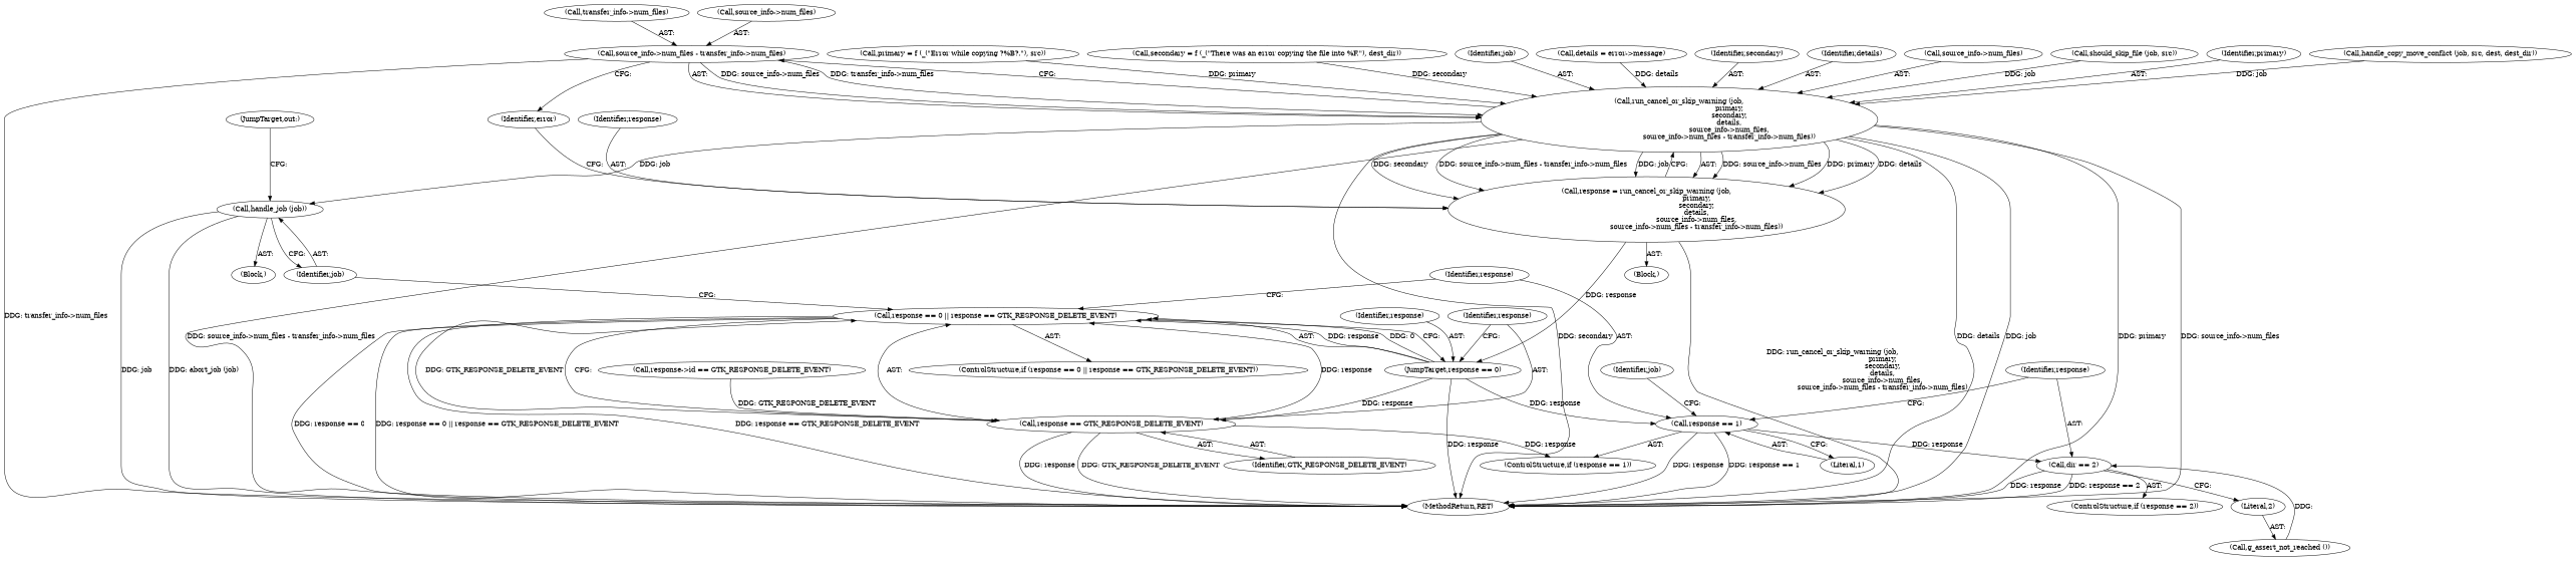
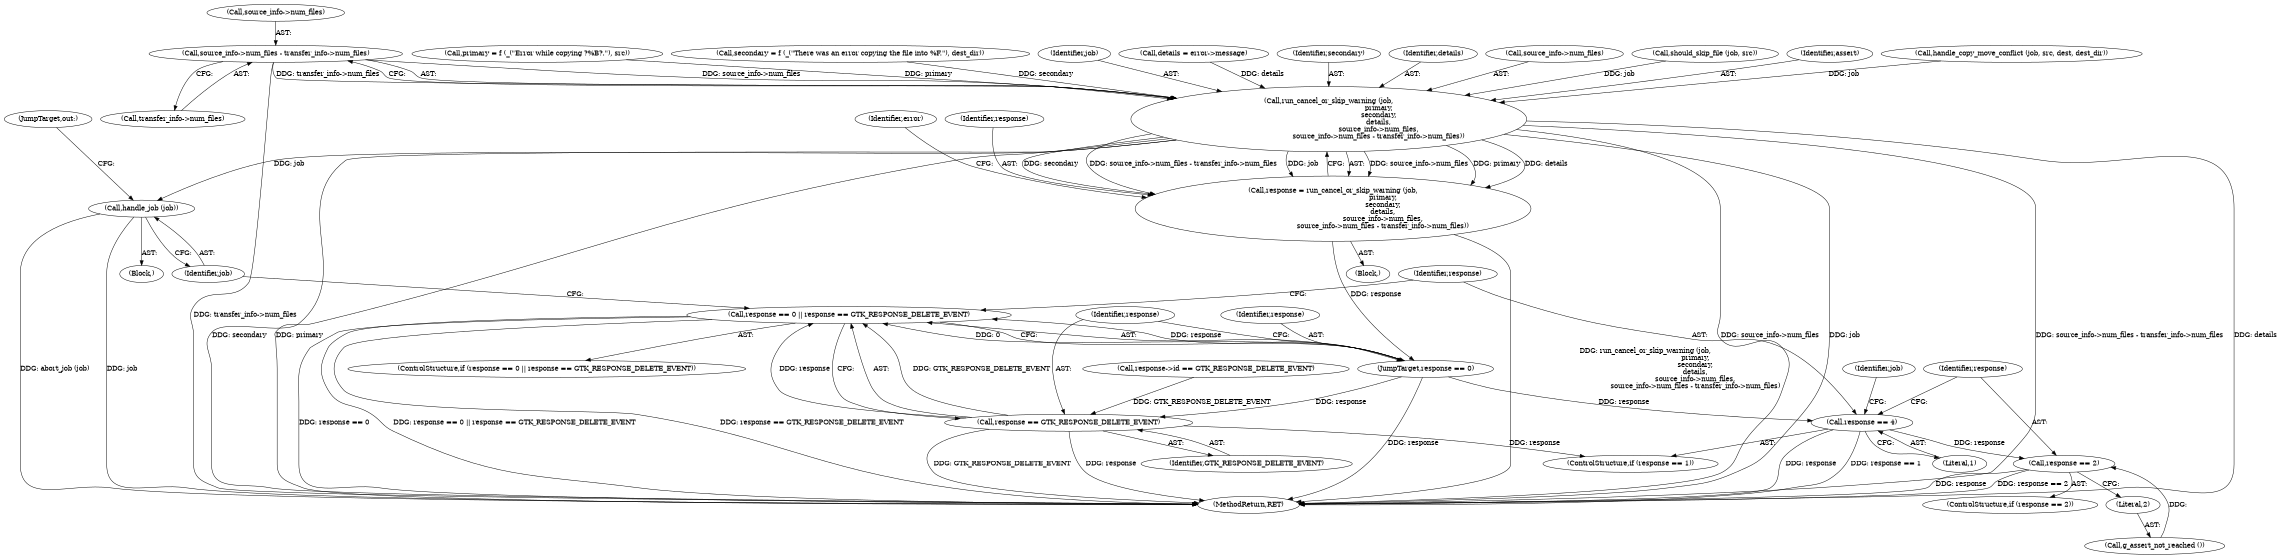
  digraph {
    n1 [label="(Call,source_info->num_files - transfer_info->num_files)"]
    n2 [label="(Call,run_cancel_or_skip_warning (job,\n                                               primary,\n                                               secondary,\n                                               details,\n                                               source_info->num_files,\n                                               source_info->num_files - transfer_info->num_files))"]
    n3 [label="(Call,transfer_info->num_files)"]
    n4 [label="(MethodReturn,RET)"]
    n5 [label="(Call,response = run_cancel_or_skip_warning (job,\n                                               primary,\n                                               secondary,\n                                               details,\n                                               source_info->num_files,\n                                               source_info->num_files - transfer_info->num_files))"]
    n6 [label="(Call,handle_job (job))"]
    n7 [label="(JumpTarget,response == 0)"]
    n8 [label="(Block,)"]
    n9 [label="(Identifier,job)"]
    n10 [label="(Block,)"]
    n11 [label="(Call,response == 0 || response == GTK_RESPONSE_DELETE_EVENT)"]
    n12 [label="(Call,response == GTK_RESPONSE_DELETE_EVENT)"]
-   n13 [label="(Call,response == 1)"]
+   n13 [label="(Call,response == 4)"]
    n14 [label="(ControlStructure,if (response == 0 || response == GTK_RESPONSE_DELETE_EVENT))"]
    n15 [label="(Identifier,GTK_RESPONSE_DELETE_EVENT)"]
    n16 [label="(ControlStructure,if (response == 1))"]
-   n17 [label="(Call,dir == 2)"]
+   n17 [label="(Call,response == 2)"]
    n18 [label="(Literal,1)"]
    n19 [label="(ControlStructure,if (response == 2))"]
    n20 [label="(Literal,2)"]
    n21 [label="(Call,g_assert_not_reached ())"]
    n22 [label="(Call,primary = f (_(\"Error while copying ?%B?.\"), src))"]
    n23 [label="(Identifier,response)"]
    n24 [label="(Call,secondary = f (_(\"There was an error copying the file into %F.\"), dest_dir))"]
    n25 [label="(Identifier,job)"]
    n26 [label="(Call,details = error->message)"]
    n27 [label="(Identifier,error)"]
    n28 [label="(Identifier,response)"]
    n29 [label="(Identifier,response)"]
    n30 [label="(Identifier,response)"]
    n31 [label="(Identifier,response)"]
    n32 [label="(Identifier,secondary)"]
    n33 [label="(Identifier,details)"]
    n34 [label="(Call,source_info->num_files)"]
    n35 [label="(Call,should_skip_file (job, src))"]
-   n36 [label="(Identifier,primary)"]
+   n36 [label="(Identifier,assert)"]
    n37 [label="(Call,handle_copy_move_conflict (job, src, dest, dest_dir))"]
    n38 [label="(Identifier,job)"]
    n39 [label="(JumpTarget,out:)"]
    n40 [label="(Call,response->id == GTK_RESPONSE_DELETE_EVENT)"]
    n41 [label="(Call,source_info->num_files)"]
    n1 -> n2 [label="AST: "]
    n1 -> n2 [label="DDG: source_info->num_files"]
    n1 -> n2 [label="DDG: transfer_info->num_files"]
-   n1 -> n27 [label="CFG: "]
+   n1 -> n3 [label="CFG: "]
    n1 -> n4 [label="DDG: transfer_info->num_files"]
    n2 -> n1 [label="CFG: "]
    n2 -> n4 [label="DDG: secondary"]
    n2 -> n4 [label="DDG: primary"]
    n2 -> n4 [label="DDG: source_info->num_files"]
    n2 -> n4 [label="DDG: details"]
    n2 -> n4 [label="DDG: job"]
    n2 -> n4 [label="DDG: source_info->num_files - transfer_info->num_files"]
    n2 -> n5 [label="AST: "]
    n2 -> n5 [label="DDG: source_info->num_files"]
    n2 -> n5 [label="DDG: primary"]
    n2 -> n5 [label="DDG: details"]
    n2 -> n5 [label="DDG: secondary"]
    n2 -> n5 [label="DDG: source_info->num_files - transfer_info->num_files"]
    n2 -> n5 [label="DDG: job"]
    n2 -> n6 [label="DDG: job"]
    n3 -> n1 [label="AST: "]
    n5 -> n2 [label="CFG: "]
    n5 -> n4 [label="DDG: run_cancel_or_skip_warning (job,\n                                               primary,\n                                               secondary,\n                                               details,\n                                               source_info->num_files,\n                                               source_info->num_files - transfer_info->num_files)"]
    n5 -> n7 [label="DDG: response"]
    n5 -> n8 [label="AST: "]
    n6 -> n4 [label="DDG: job"]
    n6 -> n4 [label="DDG: abort_job (job)"]
    n6 -> n9 [label="CFG: "]
    n6 -> n10 [label="AST: "]
    n7 -> n4 [label="DDG: response"]
    n7 -> n11 [label="AST: "]
    n7 -> n11 [label="DDG: response"]
    n7 -> n11 [label="DDG: 0"]
    n7 -> n12 [label="DDG: response"]
    n7 -> n13 [label="DDG: response"]
    n9 -> n6 [label="AST: "]
    n9 -> n11 [label="CFG: "]
    n11 -> n4 [label="DDG: response == 0"]
    n11 -> n4 [label="DDG: response == 0 || response == GTK_RESPONSE_DELETE_EVENT"]
    n11 -> n4 [label="DDG: response == GTK_RESPONSE_DELETE_EVENT"]
    n11 -> n7 [label="CFG: "]
    n11 -> n12 [label="CFG: "]
    n11 -> n14 [label="AST: "]
    n12 -> n4 [label="DDG: GTK_RESPONSE_DELETE_EVENT"]
    n12 -> n4 [label="DDG: response"]
    n12 -> n11 [label="AST: "]
    n12 -> n11 [label="DDG: response"]
    n12 -> n11 [label="DDG: GTK_RESPONSE_DELETE_EVENT"]
    n12 -> n15 [label="AST: "]
    n12 -> n16 [label="DDG: response"]
    n13 -> n4 [label="DDG: response == 1"]
    n13 -> n4 [label="DDG: response"]
    n13 -> n16 [label="AST: "]
    n13 -> n17 [label="DDG: response"]
    n13 -> n18 [label="CFG: "]
    n15 -> n12 [label="AST: "]
    n17 -> n4 [label="DDG: response == 2"]
    n17 -> n4 [label="DDG: response"]
    n17 -> n19 [label="AST: "]
    n17 -> n20 [label="CFG: "]
    n18 -> n13 [label="AST: "]
    n20 -> n21 [label="AST: "]
    n21 -> n17 [label="DDG: "]
    n22 -> n2 [label="DDG: primary"]
    n23 -> n13 [label="CFG: "]
    n23 -> n17 [label="AST: "]
    n24 -> n2 [label="DDG: secondary"]
    n25 -> n2 [label="AST: "]
    n26 -> n2 [label="DDG: details"]
    n27 -> n5 [label="CFG: "]
    n28 -> n11 [label="CFG: "]
    n28 -> n13 [label="AST: "]
    n29 -> n7 [label="AST: "]
    n30 -> n7 [label="CFG: "]
    n30 -> n12 [label="AST: "]
    n31 -> n5 [label="AST: "]
    n32 -> n2 [label="AST: "]
    n33 -> n2 [label="AST: "]
    n34 -> n2 [label="AST: "]
    n35 -> n2 [label="DDG: job"]
    n36 -> n2 [label="AST: "]
    n37 -> n2 [label="DDG: job"]
    n38 -> n13 [label="CFG: "]
    n39 -> n6 [label="CFG: "]
    n40 -> n12 [label="DDG: GTK_RESPONSE_DELETE_EVENT"]
    n41 -> n1 [label="AST: "]
  }
